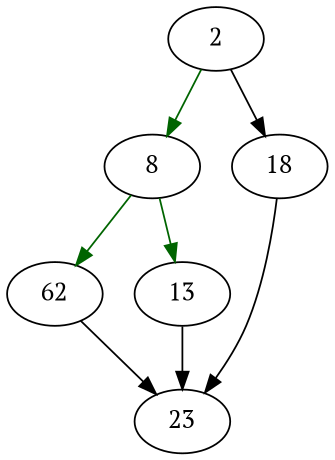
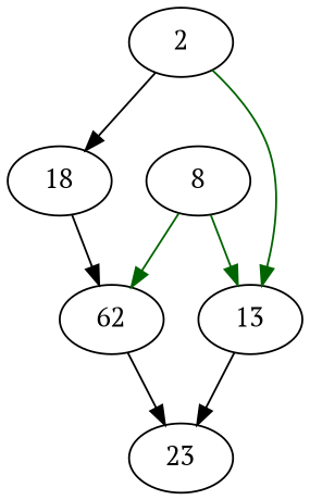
  strict digraph {
    fontname="PT Serif"
    node [fontname="PT Serif"]
    edge [fontname="PT Serif"]
    2 [entry=true]
    8
    18
    n4 [label=62]
    13
    23
-   2 -> 8 [color=darkgreen cond=true]
+   2 -> 13 [color=darkgreen cond=true]
    2 -> 18 [color=black cond=false]
    8 -> n4 [color=darkgreen cond=true]
    8 -> 13 [color=darkgreen cond=false]
-   18 -> 23
+   18 -> n4
    n4 -> 23
    13 -> 23
  }
